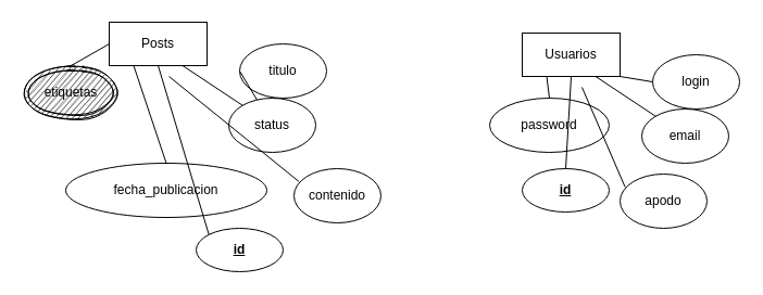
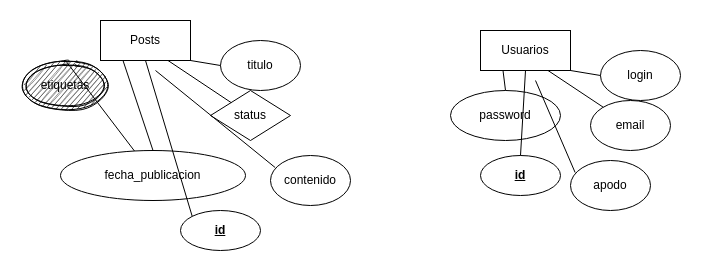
  <mxCell id="0" />
  <mxCell id="1" parent="0" />
  <mxCell id="2" value="Posts&lt;br&gt;" style="rounded=0;whiteSpace=wrap;html=1;" vertex="1" parent="1"><mxGeometry x="100" y="20" width="90" height="40" as="geometry" /></mxCell>
  <mxCell id="3" value="&lt;u&gt;&lt;b&gt;id&lt;/b&gt;&lt;/u&gt;" style="ellipse;whiteSpace=wrap;html=1;" vertex="1" parent="1"><mxGeometry x="180" y="210" width="80" height="40" as="geometry" /></mxCell>
  <mxCell id="4" value="contenido" style="ellipse;whiteSpace=wrap;html=1;" vertex="1" parent="1"><mxGeometry x="270" y="155" width="80" height="50" as="geometry" /></mxCell>
- <mxCell id="5" value="status" style="ellipse;whiteSpace=wrap;html=1;" vertex="1" parent="1"><mxGeometry x="210" y="90" width="80" height="50" as="geometry" /></mxCell>
+ <mxCell id="5" value="status" style="rhombus;whiteSpace=wrap;html=1;" vertex="1" parent="1"><mxGeometry x="210" y="90" width="80" height="50" as="geometry" /></mxCell>
  <mxCell id="6" value="titulo" style="ellipse;whiteSpace=wrap;html=1;" vertex="1" parent="1"><mxGeometry x="220" y="40" width="80" height="50" as="geometry" /></mxCell>
  <mxCell id="7" value="fecha_publicacion" style="ellipse;whiteSpace=wrap;html=1;" vertex="1" parent="1"><mxGeometry x="60" y="150" width="185" height="50" as="geometry" /></mxCell>
  <mxCell id="8" value="etiquetas" style="ellipse;shape=doubleEllipse;whiteSpace=wrap;html=1;shadow=0;sketch=1;strokeWidth=1;fillColor=#2A2A2A;" vertex="1" parent="1"><mxGeometry x="20" y="60" width="90" height="50" as="geometry" /></mxCell>
  <mxCell id="9" value="" style="endArrow=none;html=1;entryX=0.5;entryY=1;entryDx=0;entryDy=0;exitX=0;exitY=0;exitDx=0;exitDy=0;" edge="1" parent="1" source="3" target="2"><mxGeometry width="50" height="50" relative="1" as="geometry"><mxPoint x="250" y="210" as="sourcePoint" /><mxPoint x="300" y="160" as="targetPoint" /></mxGeometry></mxCell>
  <mxCell id="10" value="" style="endArrow=none;html=1;entryX=0.5;entryY=1;entryDx=0;entryDy=0;exitX=0.058;exitY=0.24;exitDx=0;exitDy=0;exitPerimeter=0;" edge="1" parent="1" source="4"><mxGeometry width="50" height="50" relative="1" as="geometry"><mxPoint x="260" y="220" as="sourcePoint" /><mxPoint x="155" y="70" as="targetPoint" /></mxGeometry></mxCell>
  <mxCell id="11" value="" style="endArrow=none;html=1;entryX=0.75;entryY=1;entryDx=0;entryDy=0;" edge="1" parent="1" source="5" target="2"><mxGeometry width="50" height="50" relative="1" as="geometry"><mxPoint x="312.5" y="230" as="sourcePoint" /><mxPoint x="207.5" y="80" as="targetPoint" /></mxGeometry></mxCell>
- <mxCell id="12" value="" style="endArrow=none;html=1;exitX=0;exitY=0.5;exitDx=0;exitDy=0;" edge="1" parent="1" source="6" target="5"><mxGeometry width="50" height="50" relative="1" as="geometry"><mxPoint x="285" y="230" as="sourcePoint" /><mxPoint x="180" y="80" as="targetPoint" /></mxGeometry></mxCell>
+ <mxCell id="12" value="" style="endArrow=none;html=1;entryX=1;entryY=1;entryDx=0;entryDy=0;exitX=0;exitY=0.5;exitDx=0;exitDy=0;" edge="1" parent="1" source="6" target="2"><mxGeometry width="50" height="50" relative="1" as="geometry"><mxPoint x="285" y="230" as="sourcePoint" /><mxPoint x="180" y="80" as="targetPoint" /></mxGeometry></mxCell>
  <mxCell id="13" value="" style="endArrow=none;html=1;entryX=0.25;entryY=1;entryDx=0;entryDy=0;exitX=0.5;exitY=0;exitDx=0;exitDy=0;" edge="1" parent="1" source="7" target="2"><mxGeometry width="50" height="50" relative="1" as="geometry"><mxPoint x="215" y="230" as="sourcePoint" /><mxPoint x="110" y="80" as="targetPoint" /></mxGeometry></mxCell>
- <mxCell id="14" value="" style="endArrow=none;html=1;exitX=0.5;exitY=0;exitDx=0;exitDy=0;entryX=0;entryY=0.5;entryDx=0;entryDy=0;" edge="1" parent="1" source="8" target="2"><mxGeometry width="50" height="50" relative="1" as="geometry"><mxPoint x="100" y="130" as="sourcePoint" /><mxPoint x="150" y="80" as="targetPoint" /></mxGeometry></mxCell>
+ <mxCell id="14" value="" style="endArrow=none;html=1;exitX=0.5;exitY=0;exitDx=0;exitDy=0;" edge="1" parent="1" source="8" target="7"><mxGeometry width="50" height="50" relative="1" as="geometry"><mxPoint x="100" y="130" as="sourcePoint" /><mxPoint x="150" y="80" as="targetPoint" /></mxGeometry></mxCell>
  <mxCell id="15" value="Usuarios" style="rounded=0;whiteSpace=wrap;html=1;" vertex="1" parent="1"><mxGeometry x="480" y="30" width="90" height="40" as="geometry" /></mxCell>
  <mxCell id="16" value="&lt;u&gt;&lt;b&gt;id&lt;/b&gt;&lt;/u&gt;" style="ellipse;whiteSpace=wrap;html=1;" vertex="1" parent="1"><mxGeometry x="480" y="155" width="80" height="40" as="geometry" /></mxCell>
  <mxCell id="17" value="apodo" style="ellipse;whiteSpace=wrap;html=1;" vertex="1" parent="1"><mxGeometry x="570" y="160" width="80" height="50" as="geometry" /></mxCell>
  <mxCell id="18" value="email" style="ellipse;whiteSpace=wrap;html=1;" vertex="1" parent="1"><mxGeometry x="590" y="100" width="80" height="50" as="geometry" /></mxCell>
  <mxCell id="19" value="login" style="ellipse;whiteSpace=wrap;html=1;" vertex="1" parent="1"><mxGeometry x="600" y="50" width="80" height="50" as="geometry" /></mxCell>
  <mxCell id="20" value="password" style="ellipse;whiteSpace=wrap;html=1;" vertex="1" parent="1"><mxGeometry x="450" y="90" width="110" height="50" as="geometry" /></mxCell>
  <mxCell id="21" value="" style="endArrow=none;html=1;entryX=0.5;entryY=1;entryDx=0;entryDy=0;exitX=0.5;exitY=0;exitDx=0;exitDy=0;" edge="1" parent="1" source="16" target="15"><mxGeometry width="50" height="50" relative="1" as="geometry"><mxPoint x="630" y="220" as="sourcePoint" /><mxPoint x="680" y="170" as="targetPoint" /></mxGeometry></mxCell>
  <mxCell id="22" value="" style="endArrow=none;html=1;entryX=0.5;entryY=1;entryDx=0;entryDy=0;exitX=0.058;exitY=0.24;exitDx=0;exitDy=0;exitPerimeter=0;" edge="1" parent="1" source="17"><mxGeometry width="50" height="50" relative="1" as="geometry"><mxPoint x="640" y="230" as="sourcePoint" /><mxPoint x="535" y="80" as="targetPoint" /></mxGeometry></mxCell>
  <mxCell id="23" value="" style="endArrow=none;html=1;entryX=0.75;entryY=1;entryDx=0;entryDy=0;" edge="1" parent="1" source="18" target="15"><mxGeometry width="50" height="50" relative="1" as="geometry"><mxPoint x="692.5" y="240" as="sourcePoint" /><mxPoint x="587.5" y="90" as="targetPoint" /></mxGeometry></mxCell>
  <mxCell id="24" value="" style="endArrow=none;html=1;entryX=1;entryY=1;entryDx=0;entryDy=0;exitX=0;exitY=0.5;exitDx=0;exitDy=0;" edge="1" parent="1" source="19" target="15"><mxGeometry width="50" height="50" relative="1" as="geometry"><mxPoint x="665" y="240" as="sourcePoint" /><mxPoint x="560" y="90" as="targetPoint" /></mxGeometry></mxCell>
  <mxCell id="25" value="" style="endArrow=none;html=1;entryX=0.25;entryY=1;entryDx=0;entryDy=0;exitX=0.5;exitY=0;exitDx=0;exitDy=0;" edge="1" parent="1" source="20" target="15"><mxGeometry width="50" height="50" relative="1" as="geometry"><mxPoint x="595" y="240" as="sourcePoint" /><mxPoint x="490" y="90" as="targetPoint" /></mxGeometry></mxCell>
